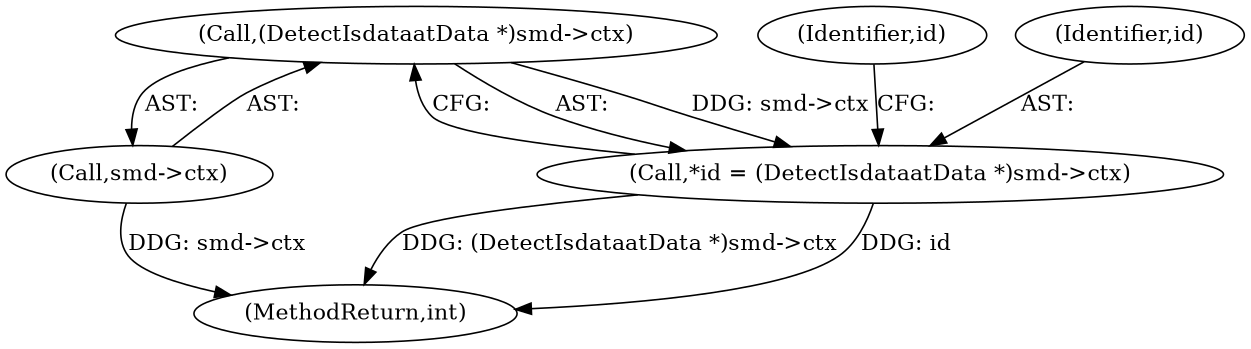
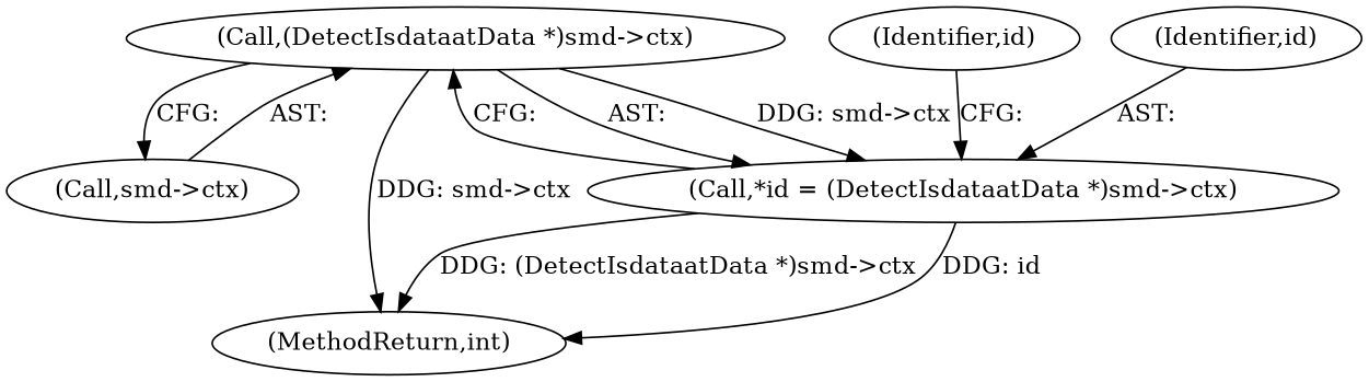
  digraph {
    n1 [label="(Call,(DetectIsdataatData *)smd->ctx)"]
    n2 [label="(Call,*id = (DetectIsdataatData *)smd->ctx)"]
    n3 [label="(Call,smd->ctx)"]
    n4 [label="(MethodReturn,int)"]
    n5 [label="(Identifier,id)"]
    n6 [label="(Identifier,id)"]
    n1 -> n2 [label="AST: "]
    n1 -> n2 [label="DDG: smd->ctx"]
-   n1 -> n3 [label="AST: "]
-   n3 -> n4 [label="DDG: smd->ctx"]
+   n1 -> n3 [label="CFG: "]
+   n1 -> n4 [label="DDG: smd->ctx"]
    n2 -> n1 [label="CFG: "]
    n2 -> n4 [label="DDG: (DetectIsdataatData *)smd->ctx"]
    n2 -> n4 [label="DDG: id"]
    n3 -> n1 [label="AST: "]
    n5 -> n2 [label="CFG: "]
    n6 -> n2 [label="AST: "]
  }
